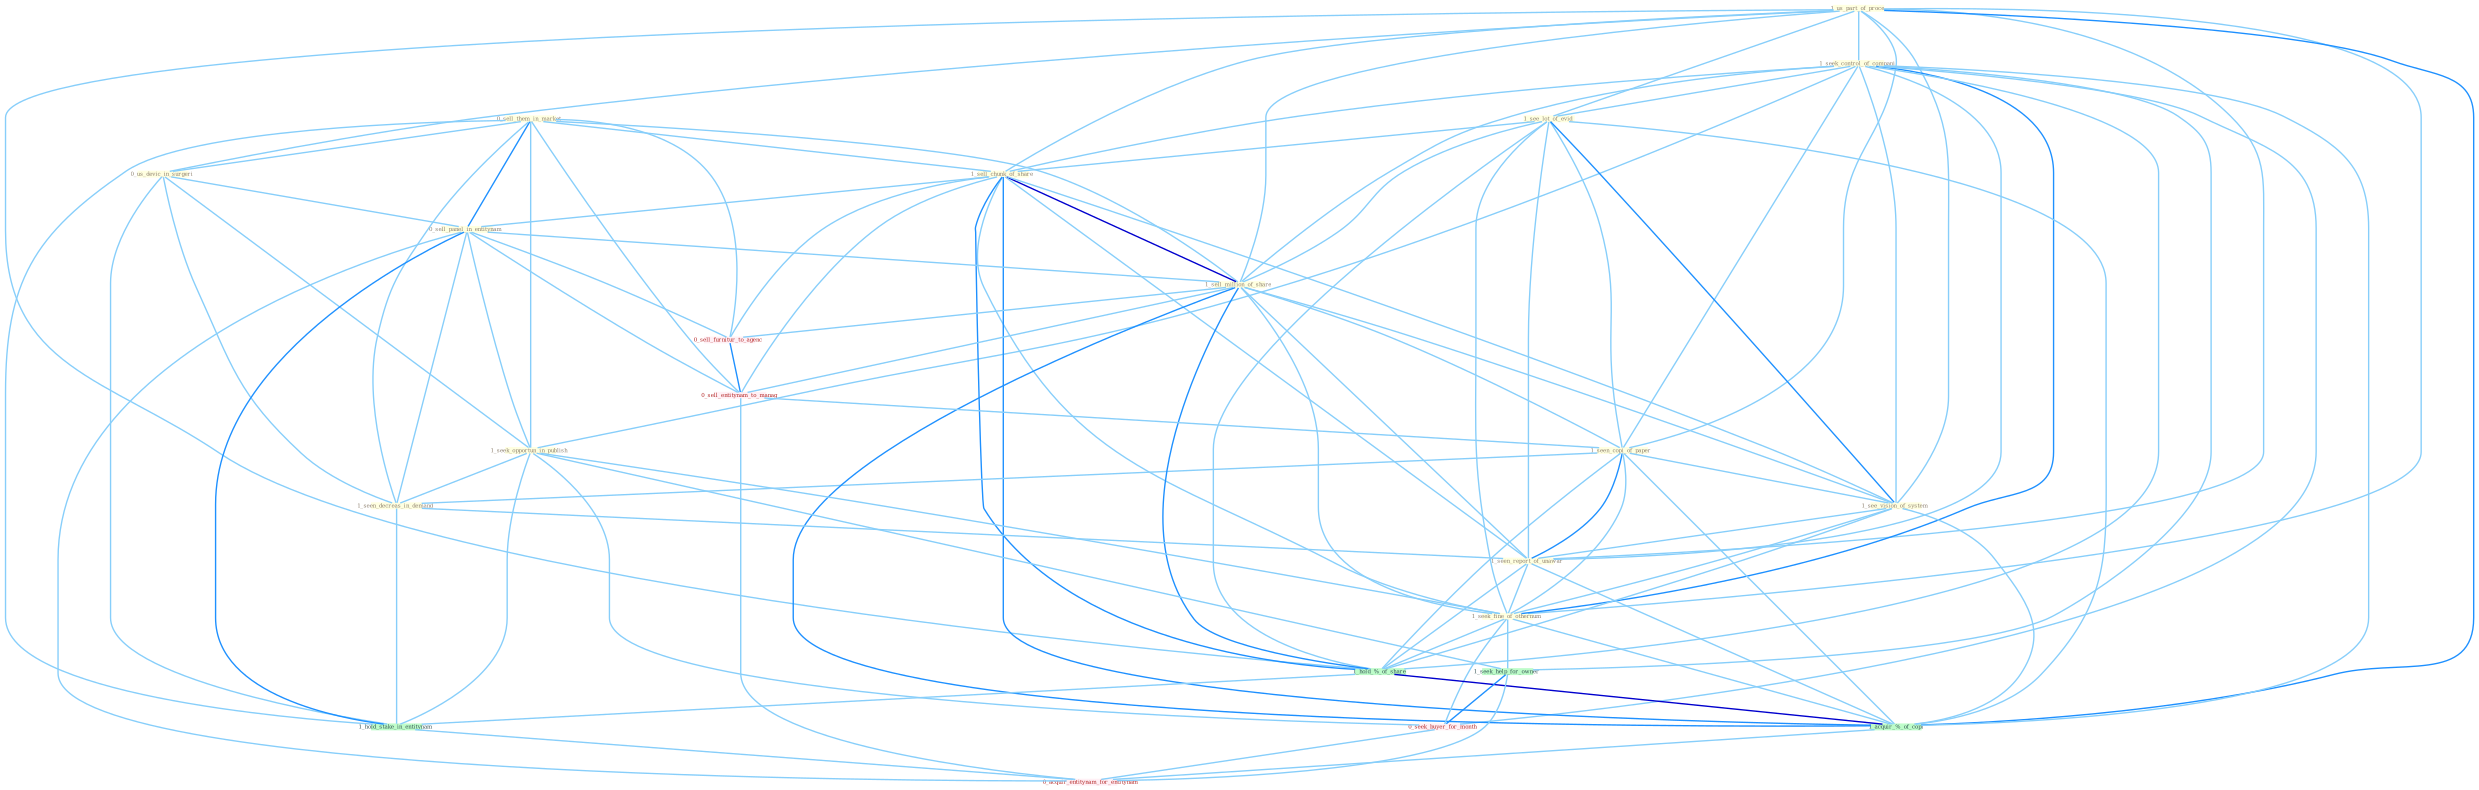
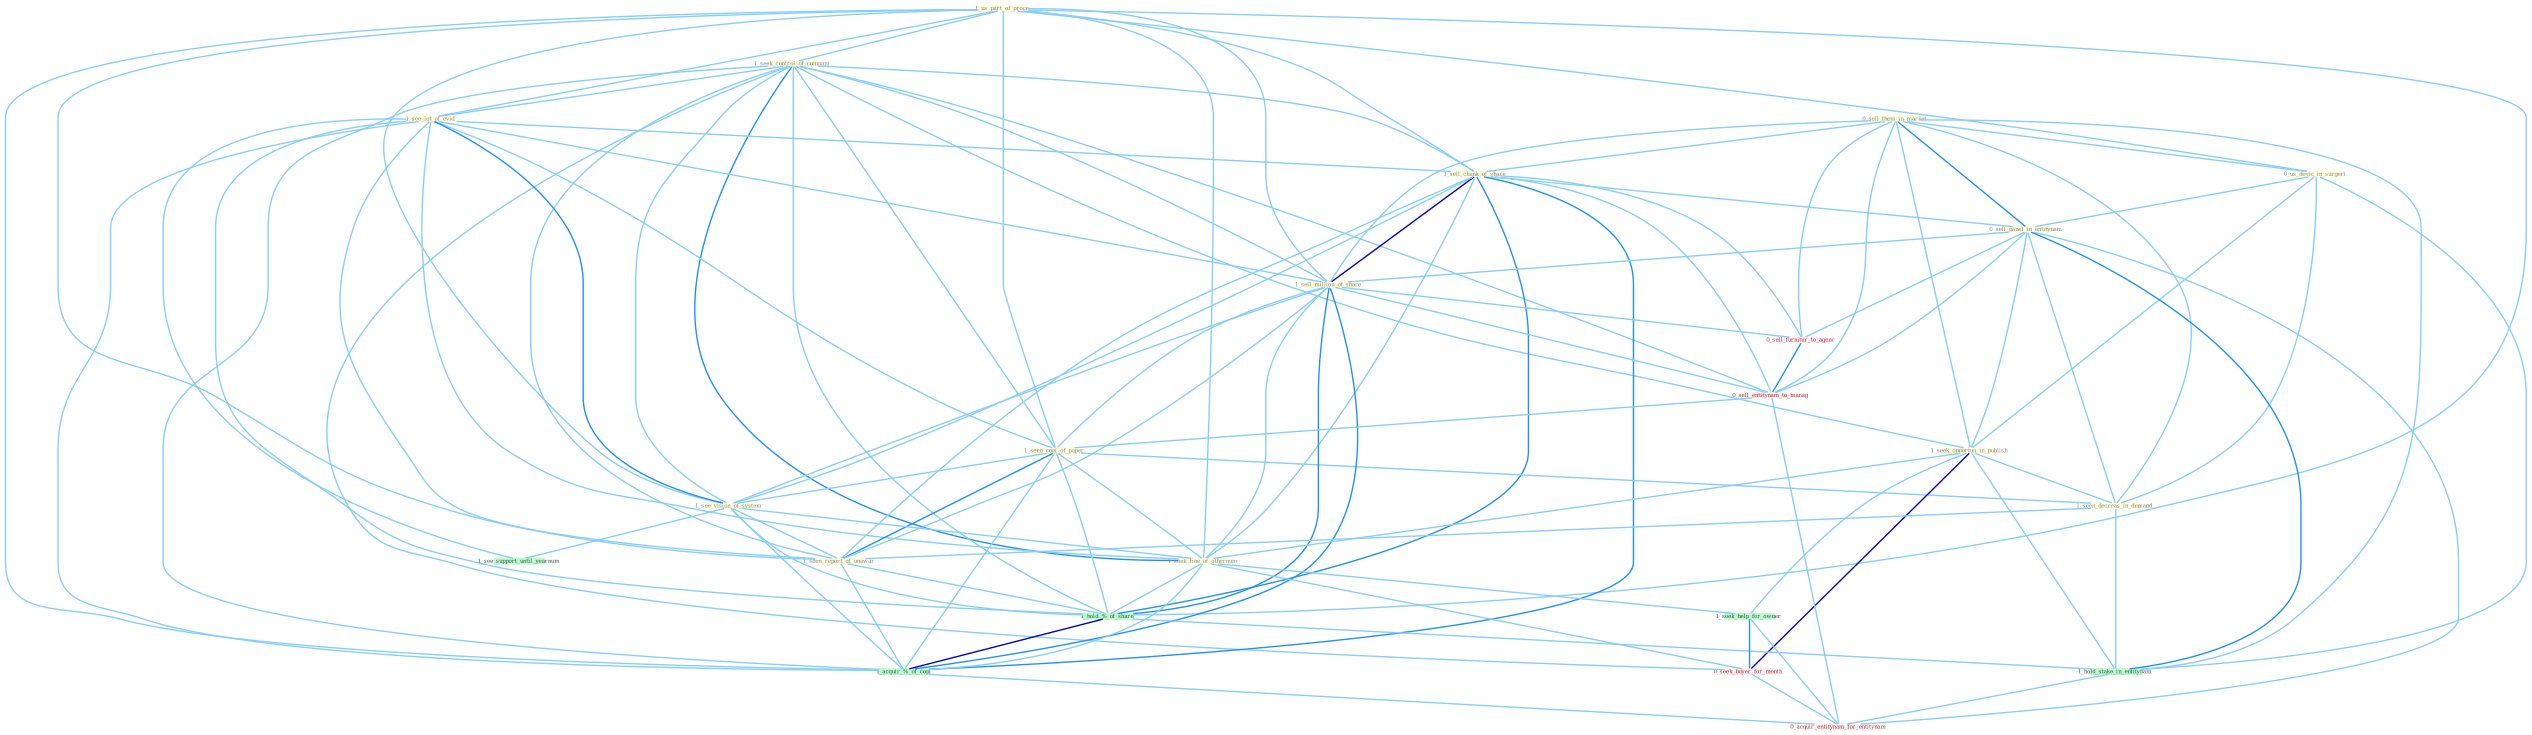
  graph {
    node [color="#ffffe0" fixedsize=true fontcolor="#8b7d6b" fontsize=4 shape=polygon style=filled]
    edge [color="#87cefa" w=1]
    "1_us_part_of_proce " [height=.06 width=.5]
    "0_sell_them_in_market " [height=.06 width=.5]
    "1_seek_control_of_compani " [height=.06 width=.5]
    "1_see_lot_of_evid " [height=.06 width=.5]
    "0_us_devic_in_surgeri " [height=.06 width=.5]
    "1_sell_chunk_of_share " [height=.06 width=.5]
    "0_sell_panel_in_entitynam " [height=.06 width=.5]
    "1_seen_copi_of_paper " [height=.06 width=.5]
    "1_sell_million_of_share " [height=.06 width=.5]
    "1_seek_opportun_in_publish " [height=.06 width=.5]
    "1_seen_decreas_in_demand " [height=.06 width=.5]
    "1_see_vision_of_system " [height=.06 width=.5]
    "1_seen_report_of_unawar " [height=.06 width=.5]
    "1_seek_fine_of_othernum " [height=.06 width=.5]
    "0_seek_buyer_for_month " [color="#fff0f5" fontcolor="#b22222" height=.06 width=.5]
    "0_sell_furnitur_to_agenc " [color="#fff0f5" fontcolor="#b22222" height=.06 width=.5]
    "0_sell_entitynam_to_manag " [color="#fff0f5" fontcolor="#b22222" height=.06 width=.5]
    "0_acquir_entitynam_for_entitynam " [color="#fff0f5" fontcolor="#b22222" height=.06 width=.5]
    "1_hold_%_of_share " [color="#BDFCC9" fontcolor="#2f4f4f" height=.06 width=.5]
    n20 [color="#BDFCC9" fontcolor="#2f4f4f" height=.06 label="1_acquir_%_of_copi" width=.5]
    "1_hold_stake_in_entitynam " [color="#BDFCC9" fontcolor="#2f4f4f" height=.06 width=.5]
    "1_seek_help_for_owner " [color="#BDFCC9" fontcolor="#2f4f4f" height=.06 width=.5]
+   "1_see_support_until_yearnum " [color="#BDFCC9" fontcolor="#2f4f4f" height=.06 width=.5]
    subgraph sub_1 {
      "1_us_part_of_proce "
      "0_sell_them_in_market "
      "1_seek_control_of_compani "
      "1_see_lot_of_evid "
      "0_us_devic_in_surgeri "
      "1_sell_chunk_of_share "
      "0_sell_panel_in_entitynam "
      "1_seen_copi_of_paper "
      "1_sell_million_of_share "
      "1_seek_opportun_in_publish "
      "1_seen_decreas_in_demand "
      "1_see_vision_of_system "
      "1_seen_report_of_unawar "
      "1_seek_fine_of_othernum "
    }
    subgraph sub_2 {
      "0_seek_buyer_for_month "
      "0_sell_furnitur_to_agenc "
      "0_sell_entitynam_to_manag "
      "0_acquir_entitynam_for_entitynam "
    }
    "1_us_part_of_proce " -- "1_seek_control_of_compani "
    "1_us_part_of_proce " -- "1_see_lot_of_evid "
    "1_us_part_of_proce " -- "0_us_devic_in_surgeri "
    "1_us_part_of_proce " -- "1_sell_chunk_of_share "
    "1_us_part_of_proce " -- "1_seen_copi_of_paper "
    "1_us_part_of_proce " -- "1_sell_million_of_share "
    "1_us_part_of_proce " -- "1_see_vision_of_system "
    "1_us_part_of_proce " -- "1_seen_report_of_unawar "
    "1_us_part_of_proce " -- "1_seek_fine_of_othernum "
    "1_us_part_of_proce " -- "1_hold_%_of_share "
-   "1_us_part_of_proce " -- n20 [color="#1e90ff"]
+   "1_us_part_of_proce " -- n20
    "0_sell_them_in_market " -- "0_us_devic_in_surgeri "
    "0_sell_them_in_market " -- "1_sell_chunk_of_share "
    "0_sell_them_in_market " -- "0_sell_panel_in_entitynam " [color="#1e90ff" w=2]
    "0_sell_them_in_market " -- "1_sell_million_of_share "
    "0_sell_them_in_market " -- "1_seek_opportun_in_publish "
    "0_sell_them_in_market " -- "1_seen_decreas_in_demand "
    "0_sell_them_in_market " -- "0_sell_furnitur_to_agenc "
    "0_sell_them_in_market " -- "0_sell_entitynam_to_manag "
    "0_sell_them_in_market " -- "1_hold_stake_in_entitynam "
    "1_seek_control_of_compani " -- "1_see_lot_of_evid "
    "1_seek_control_of_compani " -- "1_sell_chunk_of_share "
    "1_seek_control_of_compani " -- "1_seen_copi_of_paper "
    "1_seek_control_of_compani " -- "1_sell_million_of_share "
    "1_seek_control_of_compani " -- "1_seek_opportun_in_publish "
    "1_seek_control_of_compani " -- "1_see_vision_of_system "
    "1_seek_control_of_compani " -- "1_seen_report_of_unawar "
    "1_seek_control_of_compani " -- "1_seek_fine_of_othernum " [color="#1e90ff" w=2]
    "1_seek_control_of_compani " -- "0_seek_buyer_for_month "
    "1_seek_control_of_compani " -- "1_hold_%_of_share "
    "1_seek_control_of_compani " -- n20
-   "1_seek_control_of_compani " -- "1_seek_help_for_owner "
+   "1_seek_control_of_compani " -- "0_sell_entitynam_to_manag "
    "1_see_lot_of_evid " -- "1_sell_chunk_of_share "
    "1_see_lot_of_evid " -- "1_seen_copi_of_paper "
    "1_see_lot_of_evid " -- "1_sell_million_of_share "
    "1_see_lot_of_evid " -- "1_see_vision_of_system " [color="#1e90ff" w=2]
    "1_see_lot_of_evid " -- "1_seen_report_of_unawar "
    "1_see_lot_of_evid " -- "1_seek_fine_of_othernum "
    "1_see_lot_of_evid " -- "1_hold_%_of_share "
    "1_see_lot_of_evid " -- n20
+   "1_see_lot_of_evid " -- "1_see_support_until_yearnum "
    "0_us_devic_in_surgeri " -- "0_sell_panel_in_entitynam "
    "0_us_devic_in_surgeri " -- "1_seek_opportun_in_publish "
    "0_us_devic_in_surgeri " -- "1_seen_decreas_in_demand "
    "0_us_devic_in_surgeri " -- "1_hold_stake_in_entitynam "
    "1_sell_chunk_of_share " -- "0_sell_panel_in_entitynam "
    "1_sell_chunk_of_share " -- "1_sell_million_of_share " [color="#0000cd" w=3]
    "1_sell_chunk_of_share " -- "1_see_vision_of_system "
    "1_sell_chunk_of_share " -- "1_seen_report_of_unawar "
    "1_sell_chunk_of_share " -- "1_seek_fine_of_othernum "
    "1_sell_chunk_of_share " -- "0_sell_furnitur_to_agenc "
    "1_sell_chunk_of_share " -- "0_sell_entitynam_to_manag "
    "1_sell_chunk_of_share " -- "1_hold_%_of_share " [color="#1e90ff" w=2]
    "1_sell_chunk_of_share " -- n20 [color="#1e90ff" w=2]
    "0_sell_panel_in_entitynam " -- "1_sell_million_of_share "
    "0_sell_panel_in_entitynam " -- "1_seek_opportun_in_publish "
    "0_sell_panel_in_entitynam " -- "1_seen_decreas_in_demand "
    "0_sell_panel_in_entitynam " -- "0_sell_furnitur_to_agenc "
    "0_sell_panel_in_entitynam " -- "0_sell_entitynam_to_manag "
    "0_sell_panel_in_entitynam " -- "0_acquir_entitynam_for_entitynam "
    "0_sell_panel_in_entitynam " -- "1_hold_stake_in_entitynam " [color="#1e90ff" w=2]
    "1_seen_copi_of_paper " -- "1_sell_million_of_share "
    "1_seen_copi_of_paper " -- "1_seen_decreas_in_demand "
    "1_seen_copi_of_paper " -- "1_see_vision_of_system "
    "1_seen_copi_of_paper " -- "1_seen_report_of_unawar " [color="#1e90ff" w=2]
    "1_seen_copi_of_paper " -- "1_seek_fine_of_othernum "
    "1_seen_copi_of_paper " -- "1_hold_%_of_share "
    "1_seen_copi_of_paper " -- n20
    "1_sell_million_of_share " -- "1_see_vision_of_system "
    "1_sell_million_of_share " -- "1_seen_report_of_unawar "
    "1_sell_million_of_share " -- "1_seek_fine_of_othernum "
    "1_sell_million_of_share " -- "0_sell_furnitur_to_agenc "
    "1_sell_million_of_share " -- "0_sell_entitynam_to_manag "
    "1_sell_million_of_share " -- "1_hold_%_of_share " [color="#1e90ff" w=2]
    "1_sell_million_of_share " -- n20 [color="#1e90ff" w=2]
    "1_seek_opportun_in_publish " -- "1_seen_decreas_in_demand "
    "1_seek_opportun_in_publish " -- "1_seek_fine_of_othernum "
-   "1_seek_opportun_in_publish " -- "0_seek_buyer_for_month "
+   "1_seek_opportun_in_publish " -- "0_seek_buyer_for_month " [color="#0000cd"]
    "1_seek_opportun_in_publish " -- "1_hold_stake_in_entitynam "
    "1_seek_opportun_in_publish " -- "1_seek_help_for_owner "
    "1_seen_decreas_in_demand " -- "1_seen_report_of_unawar "
    "1_seen_decreas_in_demand " -- "1_hold_stake_in_entitynam "
    "1_see_vision_of_system " -- "1_seen_report_of_unawar "
    "1_see_vision_of_system " -- "1_seek_fine_of_othernum "
    "1_see_vision_of_system " -- "1_hold_%_of_share "
    "1_see_vision_of_system " -- n20
-   "1_seen_report_of_unawar " -- "1_seek_fine_of_othernum "
+   "1_see_vision_of_system " -- "1_see_support_until_yearnum "
    "1_seen_report_of_unawar " -- "1_hold_%_of_share "
    "1_seen_report_of_unawar " -- n20
    "1_seek_fine_of_othernum " -- "0_seek_buyer_for_month "
    "1_seek_fine_of_othernum " -- "1_hold_%_of_share "
    "1_seek_fine_of_othernum " -- n20
    "1_seek_fine_of_othernum " -- "1_seek_help_for_owner "
    "0_seek_buyer_for_month " -- "0_acquir_entitynam_for_entitynam "
    "0_sell_furnitur_to_agenc " -- "0_sell_entitynam_to_manag " [color="#1e90ff" w=2]
    "0_sell_entitynam_to_manag " -- "1_seen_copi_of_paper "
    "0_sell_entitynam_to_manag " -- "0_acquir_entitynam_for_entitynam "
    "1_hold_%_of_share " -- n20 [color="#0000cd" w=3]
    "1_hold_%_of_share " -- "1_hold_stake_in_entitynam "
    n20 -- "0_acquir_entitynam_for_entitynam "
    "1_hold_stake_in_entitynam " -- "0_acquir_entitynam_for_entitynam "
    "1_seek_help_for_owner " -- "0_seek_buyer_for_month " [color="#1e90ff" w=2]
    "1_seek_help_for_owner " -- "0_acquir_entitynam_for_entitynam "
  }
